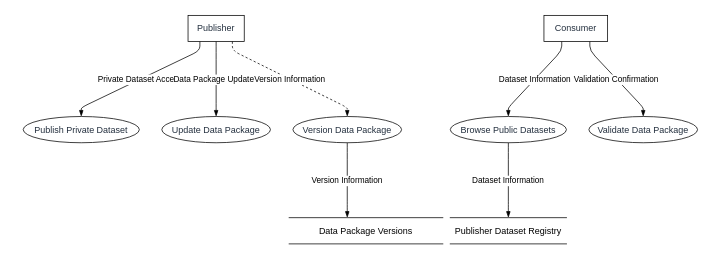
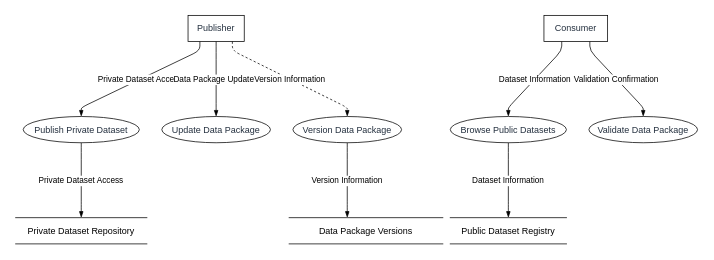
  <mxCell id="0" />
  <mxCell id="1" parent="0" />
  <mxCell id="2" value="Publisher" style="shape=rectangle;whiteSpace=wrap;html=1;fillColor=#ffffff;strokeColor=#000000;align=center;verticalAlign=middle;fontColor=#232F3E;" vertex="1" parent="1"><mxGeometry x="250" width="75" height="35" as="geometry" y="20" /></mxCell>
  <mxCell id="3" value="Consumer" style="shape=rectangle;whiteSpace=wrap;html=1;fillColor=#ffffff;strokeColor=#000000;align=center;verticalAlign=middle;fontColor=#232F3E;" vertex="1" parent="1"><mxGeometry x="725" width="85" height="35" as="geometry" y="20" /></mxCell>
  <mxCell id="4" value="Publish Private Dataset" style="shape=ellipse;perimeter=ellipsePerimeter;whiteSpace=wrap;html=1;fillColor=#ffffff;strokeColor=#000000;align=center;verticalAlign=middle;fontColor=#232F3E;" vertex="1" parent="1"><mxGeometry y="155" width="155" height="35" as="geometry" x="30" /></mxCell>
+ <mxCell id="5" value="Private Dataset Repository" style="html=1;dashed=0;whiteSpace=wrap;shape=partialRectangle;right=0;left=0;" vertex="1" parent="1"><mxGeometry x="20" y="290" width="175" height="35" as="geometry" /></mxCell>
  <mxCell id="6" value="Browse Public Datasets" style="shape=ellipse;perimeter=ellipsePerimeter;whiteSpace=wrap;html=1;fillColor=#ffffff;strokeColor=#000000;align=center;verticalAlign=middle;fontColor=#232F3E;" vertex="1" parent="1"><mxGeometry x="600" y="155" width="155" height="35" as="geometry" /></mxCell>
- <mxCell id="7" value="Publisher Dataset Registry" style="html=1;dashed=0;whiteSpace=wrap;shape=partialRectangle;right=0;left=0;" vertex="1" parent="1"><mxGeometry x="600" y="290" width="155" height="35" as="geometry" /></mxCell>
+ <mxCell id="7" value="Public Dataset Registry" style="html=1;dashed=0;whiteSpace=wrap;shape=partialRectangle;right=0;left=0;" vertex="1" parent="1"><mxGeometry x="600" y="290" width="155" height="35" as="geometry" /></mxCell>
  <mxCell id="8" value="Update Data Package" style="shape=ellipse;perimeter=ellipsePerimeter;whiteSpace=wrap;html=1;fillColor=#ffffff;strokeColor=#000000;align=center;verticalAlign=middle;fontColor=#232F3E;" vertex="1" parent="1"><mxGeometry x="215" y="155" width="145" height="35" as="geometry" /></mxCell>
  <mxCell id="9" value="Validate Data Package" style="shape=ellipse;perimeter=ellipsePerimeter;whiteSpace=wrap;html=1;fillColor=#ffffff;strokeColor=#000000;align=center;verticalAlign=middle;fontColor=#232F3E;" vertex="1" parent="1"><mxGeometry x="785" y="155" width="145" height="35" as="geometry" /></mxCell>
  <mxCell id="10" value="Version Data Package" style="shape=ellipse;perimeter=ellipsePerimeter;whiteSpace=wrap;html=1;fillColor=#ffffff;strokeColor=#000000;align=center;verticalAlign=middle;fontColor=#232F3E;" vertex="1" parent="1"><mxGeometry x="390" y="155" width="145" height="35" as="geometry" /></mxCell>
  <mxCell id="11" value="Data Package Versions" style="html=1;dashed=0;whiteSpace=wrap;shape=partialRectangle;right=0;left=0;" vertex="1" parent="1"><mxGeometry x="385" y="290" width="205" height="35" as="geometry" /></mxCell>
  <mxCell id="12" value="Private Dataset Access" style="endArrow=blockThin;endFill=1;fontSize=11;orthogonal=1;noEdgeStyle=1;" edge="1" parent="1" source="2" target="4"><mxGeometry relative="1" as="geometry"><Array as="points"><mxPoint x="265.833" y="67" /><mxPoint x="107.5" y="143" /></Array></mxGeometry></mxCell>
+ <mxCell id="13" value="Private Dataset Access" style="endArrow=blockThin;endFill=1;fontSize=11;orthogonal=1;noEdgeStyle=1;" edge="1" parent="1" source="4" target="5"><mxGeometry relative="1" as="geometry"><Array as="points"><mxPoint x="107.5" y="202" /><mxPoint x="107.5" y="278" /></Array></mxGeometry></mxCell>
  <mxCell id="14" value="Dataset Information" style="endArrow=blockThin;endFill=1;fontSize=11;orthogonal=1;noEdgeStyle=1;" edge="1" parent="1" source="3" target="6"><mxGeometry relative="1" as="geometry"><Array as="points"><mxPoint x="748.75" y="67" /><mxPoint x="677.5" y="143" /></Array></mxGeometry></mxCell>
  <mxCell id="15" value="Dataset Information" style="endArrow=blockThin;endFill=1;fontSize=11;orthogonal=1;noEdgeStyle=1;" edge="1" parent="1" source="6" target="7"><mxGeometry relative="1" as="geometry"><Array as="points"><mxPoint x="677.5" y="202" /><mxPoint x="677.5" y="278" /></Array></mxGeometry></mxCell>
  <mxCell id="16" value="Data Package Updates" style="endArrow=blockThin;endFill=1;fontSize=11;orthogonal=1;noEdgeStyle=1;" edge="1" parent="1" source="2" target="8"><mxGeometry relative="1" as="geometry"><Array as="points"><mxPoint x="287.5" y="69" /><mxPoint x="287.5" y="143" /></Array></mxGeometry></mxCell>
  <mxCell id="17" value="Validation Confirmation" style="endArrow=blockThin;endFill=1;fontSize=11;orthogonal=1;noEdgeStyle=1;" edge="1" parent="1" source="3" target="9"><mxGeometry relative="1" as="geometry"><Array as="points"><mxPoint x="786.25" y="67" /><mxPoint x="857.5" y="143" /></Array></mxGeometry></mxCell>
  <mxCell id="18" value="Version Information" style="endArrow=blockThin;endFill=1;fontSize=11;orthogonal=1;noEdgeStyle=1;dashed=1;" edge="1" parent="1" source="2" target="10"><mxGeometry relative="1" as="geometry"><Array as="points"><mxPoint x="309.167" y="67" /><mxPoint x="462.5" y="143" /></Array></mxGeometry></mxCell>
  <mxCell id="19" value="Version Information" style="endArrow=blockThin;endFill=1;fontSize=11;orthogonal=1;noEdgeStyle=1;" edge="1" parent="1" source="10" target="11"><mxGeometry relative="1" as="geometry"><Array as="points"><mxPoint x="462.5" y="202" /><mxPoint x="462.5" y="278" /></Array></mxGeometry></mxCell>
